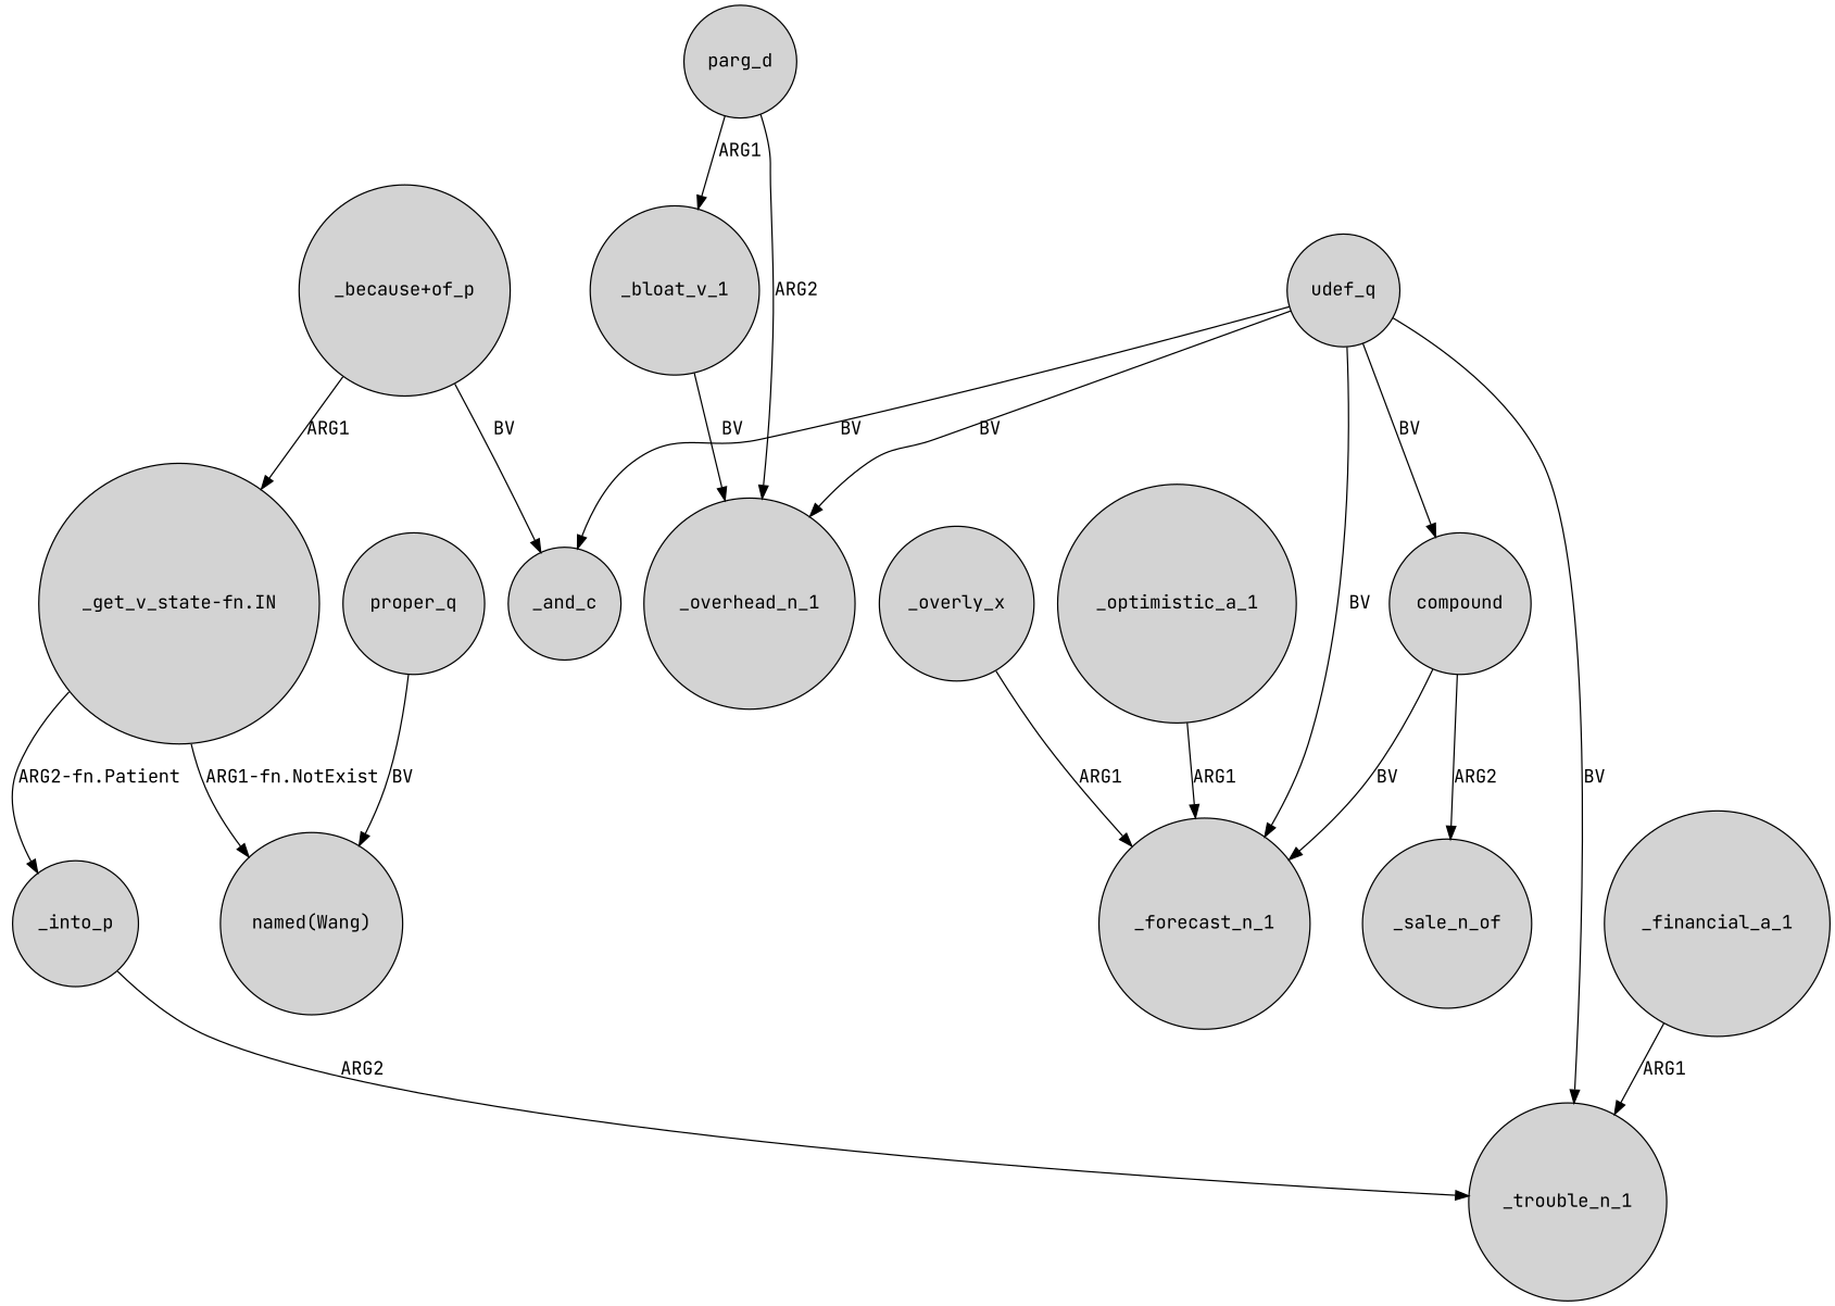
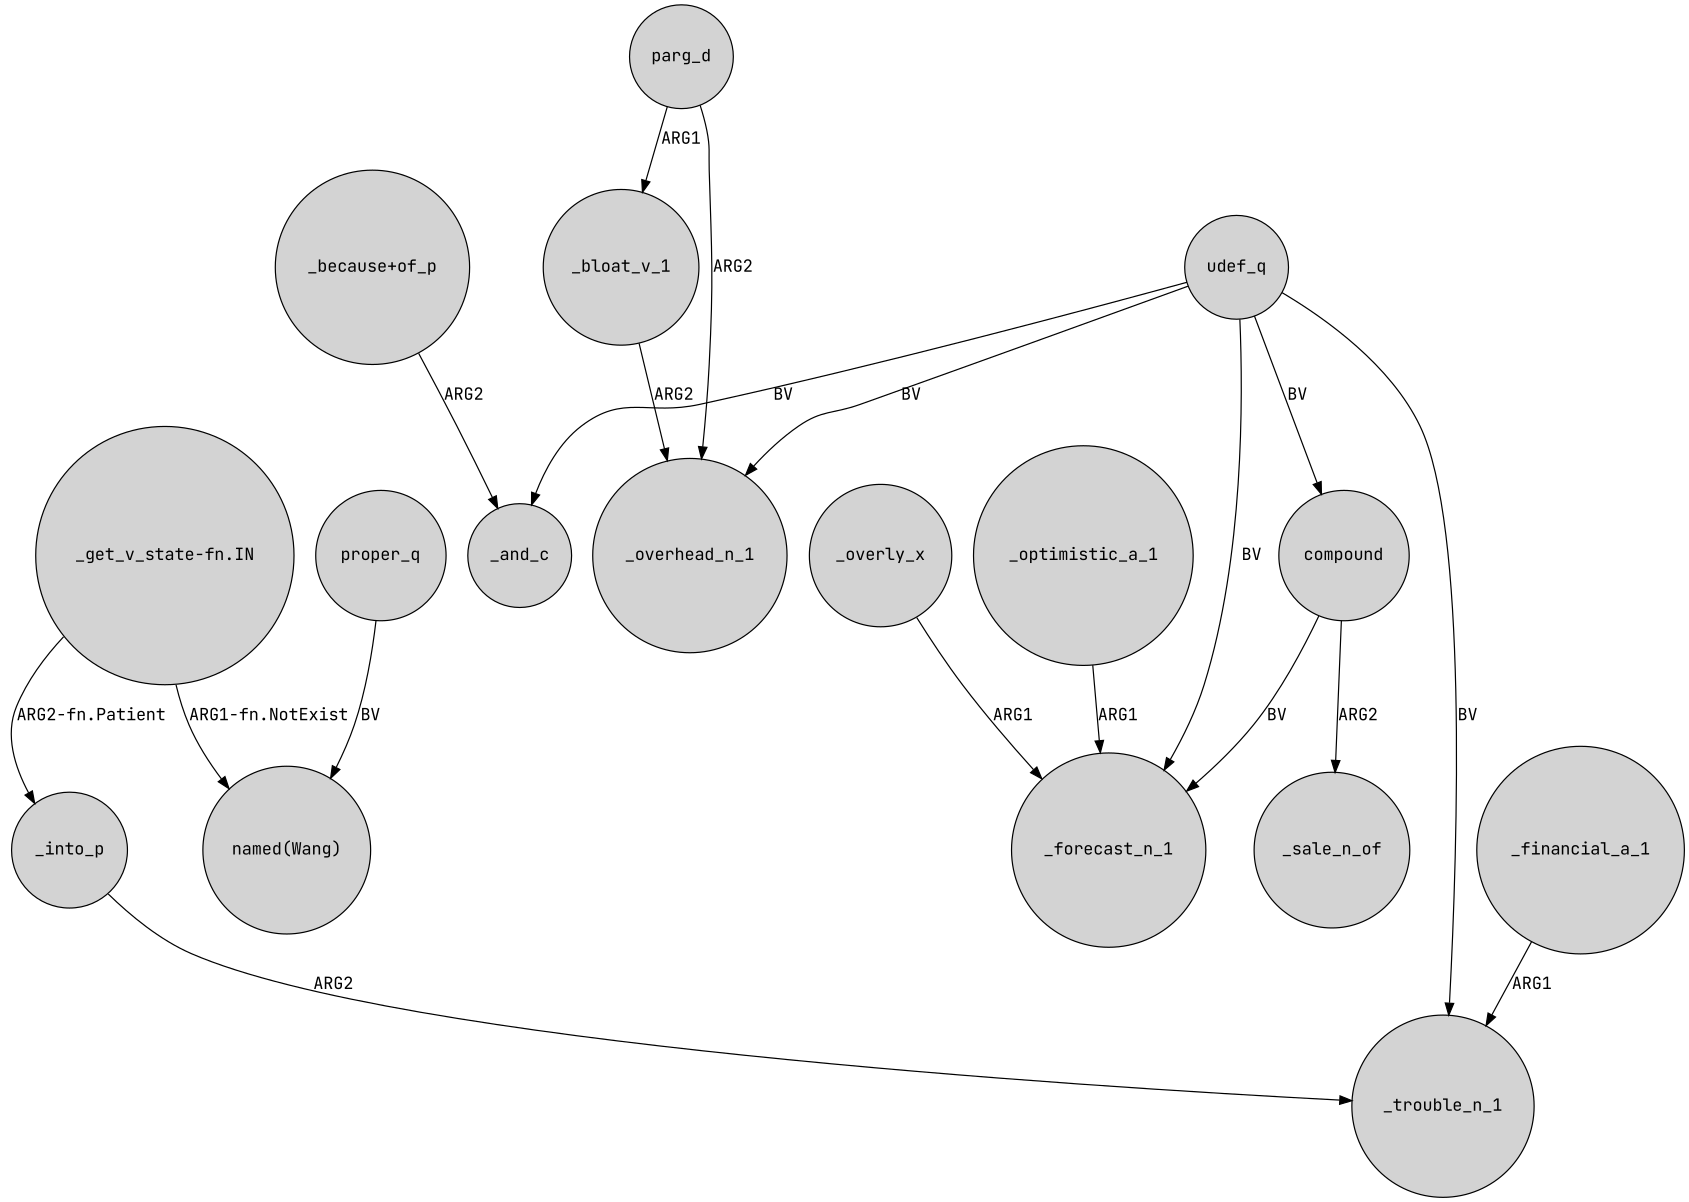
  digraph {
    fontname="JetBrains Mono"
    node [fontname="JetBrains Mono" shape=circle style=filled]
    edge [fontname="JetBrains Mono"]
    _into_p
    _trouble_n_1
    parg_d
    _overhead_n_1
    _bloat_v_1
    udef_q
    _and_c
    _forecast_n_1
    compound
    "_because+of_p"
    "_get_v_state-fn.IN"
    "named(Wang)"
    proper_q
    _overly_x
    _optimistic_a_1
    _sale_n_of
    _financial_a_1
    _into_p -> _trouble_n_1 [label=ARG2]
    parg_d -> _overhead_n_1 [label=ARG2]
    parg_d -> _bloat_v_1 [label=ARG1]
-   _bloat_v_1 -> _overhead_n_1 [label=BV]
+   _bloat_v_1 -> _overhead_n_1 [label=ARG2]
    udef_q -> _trouble_n_1 [label=BV]
    udef_q -> _overhead_n_1 [label=BV]
    udef_q -> _and_c [label=BV]
    udef_q -> _forecast_n_1 [label=BV]
    udef_q -> compound [label=BV]
    compound -> _forecast_n_1 [label=BV]
    compound -> _sale_n_of [label=ARG2]
-   "_because+of_p" -> _and_c [label=BV]
-   "_because+of_p" -> "_get_v_state-fn.IN" [label=ARG1]
+   "_because+of_p" -> _and_c [label=ARG2]
    "_get_v_state-fn.IN" -> _into_p [label="ARG2-fn.Patient"]
    "_get_v_state-fn.IN" -> "named(Wang)" [label="ARG1-fn.NotExist"]
    proper_q -> "named(Wang)" [label=BV]
    _overly_x -> _forecast_n_1 [label=ARG1]
    _optimistic_a_1 -> _forecast_n_1 [label=ARG1]
    _financial_a_1 -> _trouble_n_1 [label=ARG1]
  }
